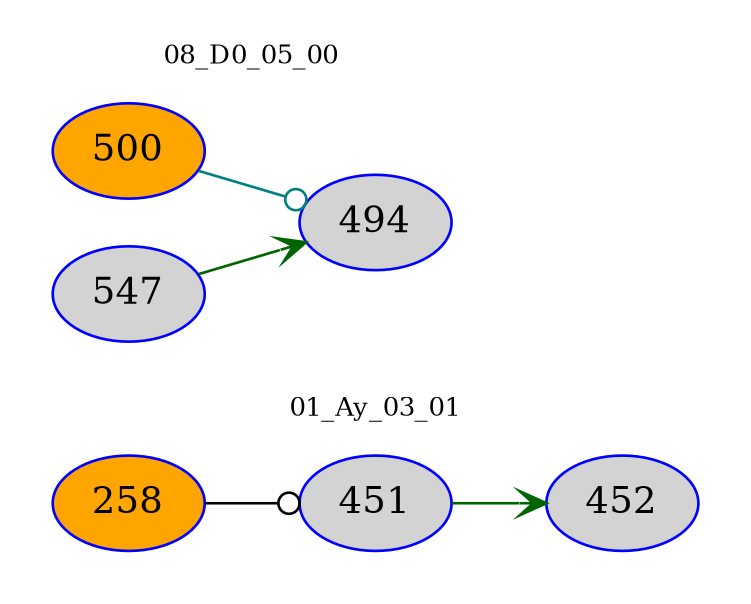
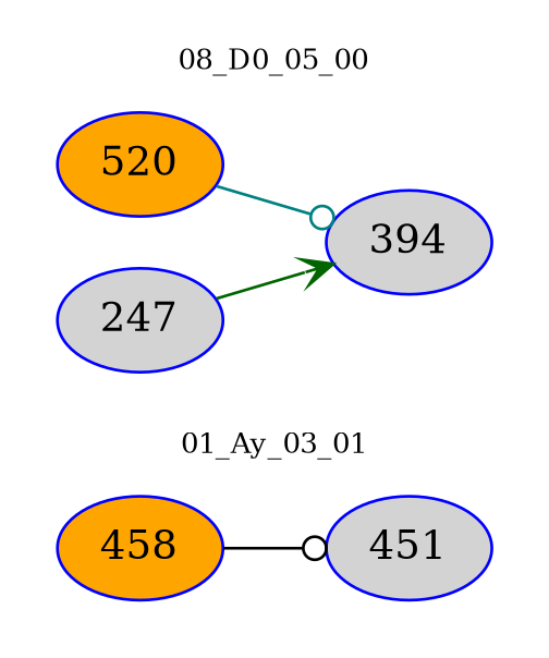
  digraph {
    rankdir=LR
    node [color=blue fillcolor=lightgrey style=filled]
    edge [arrowhead=odot color=darkgreen]
-   n1 [fillcolor=orange label=258]
+   n1 [fillcolor=orange label=458]
    n2 [label=451]
-   n3 [label=452]
-   n4 [fillcolor=orange label=500]
-   n5 [label=494]
-   n6 [label=547]
+   n4 [fillcolor=orange label=520]
+   n5 [label=394]
+   n6 [label=247]
    subgraph cluster_1 {
      color=white
      fontsize=10
      label="01_Ay_03_01"
      n1
      n2
-     n3
    }
    subgraph cluster_2 {
      color=white
      fontsize=10
      label="08_D0_05_00"
      n4
      n5
      n6
    }
    n1 -> n2 [color=black]
-   n2 -> n3 [arrowhead=vee]
    n4 -> n5 [color=teal]
    n6 -> n5 [arrowhead=vee]
  }
